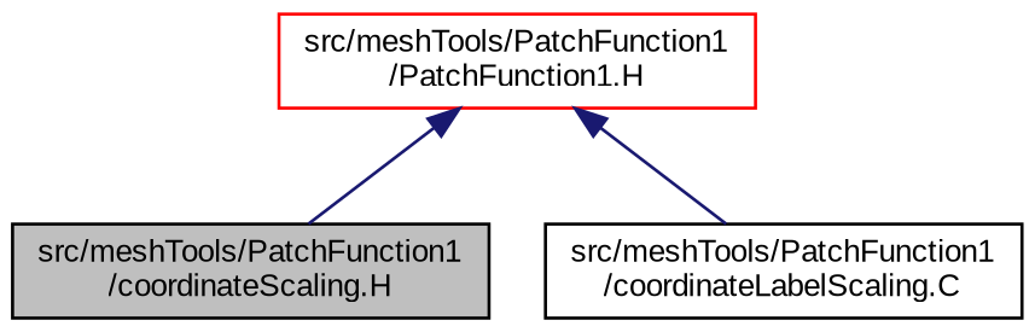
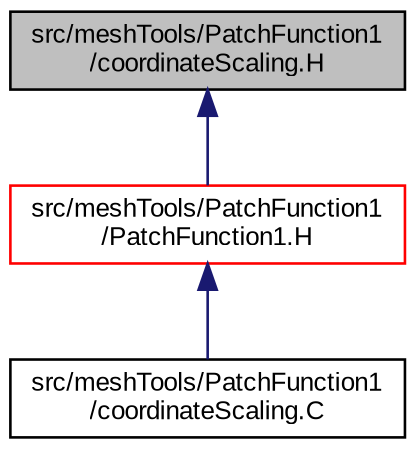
  digraph {
    fontname="Liberation Sans"
    node [color=black fontname="Liberation Sans" fontsize=10 shape=record]
    edge [color=midnightblue dir=back fontname="Liberation Sans" fontsize=10 labelfontname=Helvetica labelfontsize=10 style=solid]
    n1 [fillcolor=grey75 fontcolor=black height=0.2 label="src/meshTools/PatchFunction1\l/coordinateScaling.H" style=filled width=0.4]
    n2 [color=red height=0.2 label="src/meshTools/PatchFunction1\l/PatchFunction1.H" width=0.4]
-   n3 [height=0.2 label="src/meshTools/PatchFunction1\l/coordinateLabelScaling.C" width=0.4]
-   n2 -> n1
+   n3 [height=0.2 label="src/meshTools/PatchFunction1\l/coordinateScaling.C" width=0.4]
+   n1 -> n2
    n2 -> n3
  }
